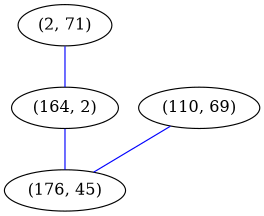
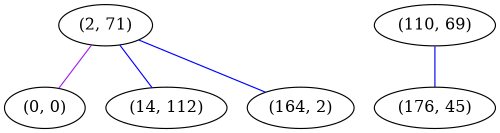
  graph {
    edge [color=blue weight=3]
    "(2, 71)"
+   "(0, 0)"
+   "(14, 112)"
    "(164, 2)"
    "(176, 45)"
    "(110, 69)"
+   "(2, 71)" -- "(0, 0)" [color=purple weight=4]
+   "(2, 71)" -- "(14, 112)"
    "(2, 71)" -- "(164, 2)" [weight=1]
-   "(164, 2)" -- "(176, 45)"
    "(110, 69)" -- "(176, 45)" [weight=1]
  }
